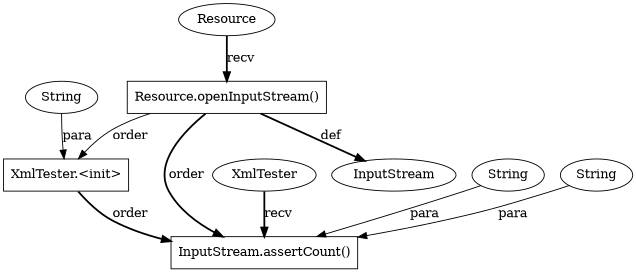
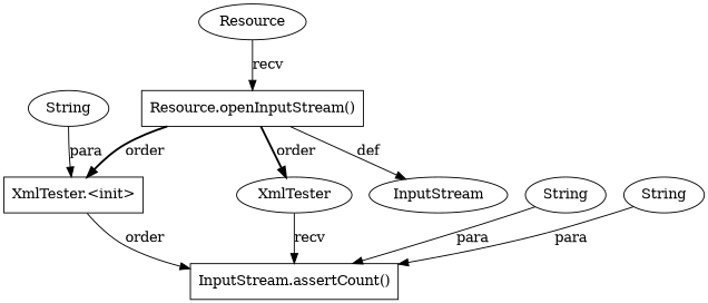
  digraph {
    node [shape=ellipse]
    edge [style=solid]
    n1 [label="InputStream.assertCount()" shape=box]
    n2 [label=XmlTester]
    n3 [label=String]
    n4 [label=String]
    n5 [label="XmlTester.<init>" shape=box]
    n6 [label=InputStream]
    n7 [label="Resource.openInputStream()" shape=box]
    n8 [label=Resource]
    n9 [label=String]
-   n2 -> n1 [label=recv style=bold]
+   n2 -> n1 [label=recv]
    n3 -> n1 [label=para]
    n4 -> n1 [label=para]
-   n5 -> n1 [label=order style=bold]
-   n7 -> n1 [label=order style=bold]
-   n7 -> n5 [label=order]
-   n7 -> n6 [label=def style=bold]
-   n8 -> n7 [label=recv style=bold]
+   n5 -> n1 [label=order]
+   n7 -> n2 [label=order style=bold]
+   n7 -> n5 [label=order style=bold]
+   n7 -> n6 [label=def]
+   n8 -> n7 [label=recv]
    n9 -> n5 [label=para]
  }
